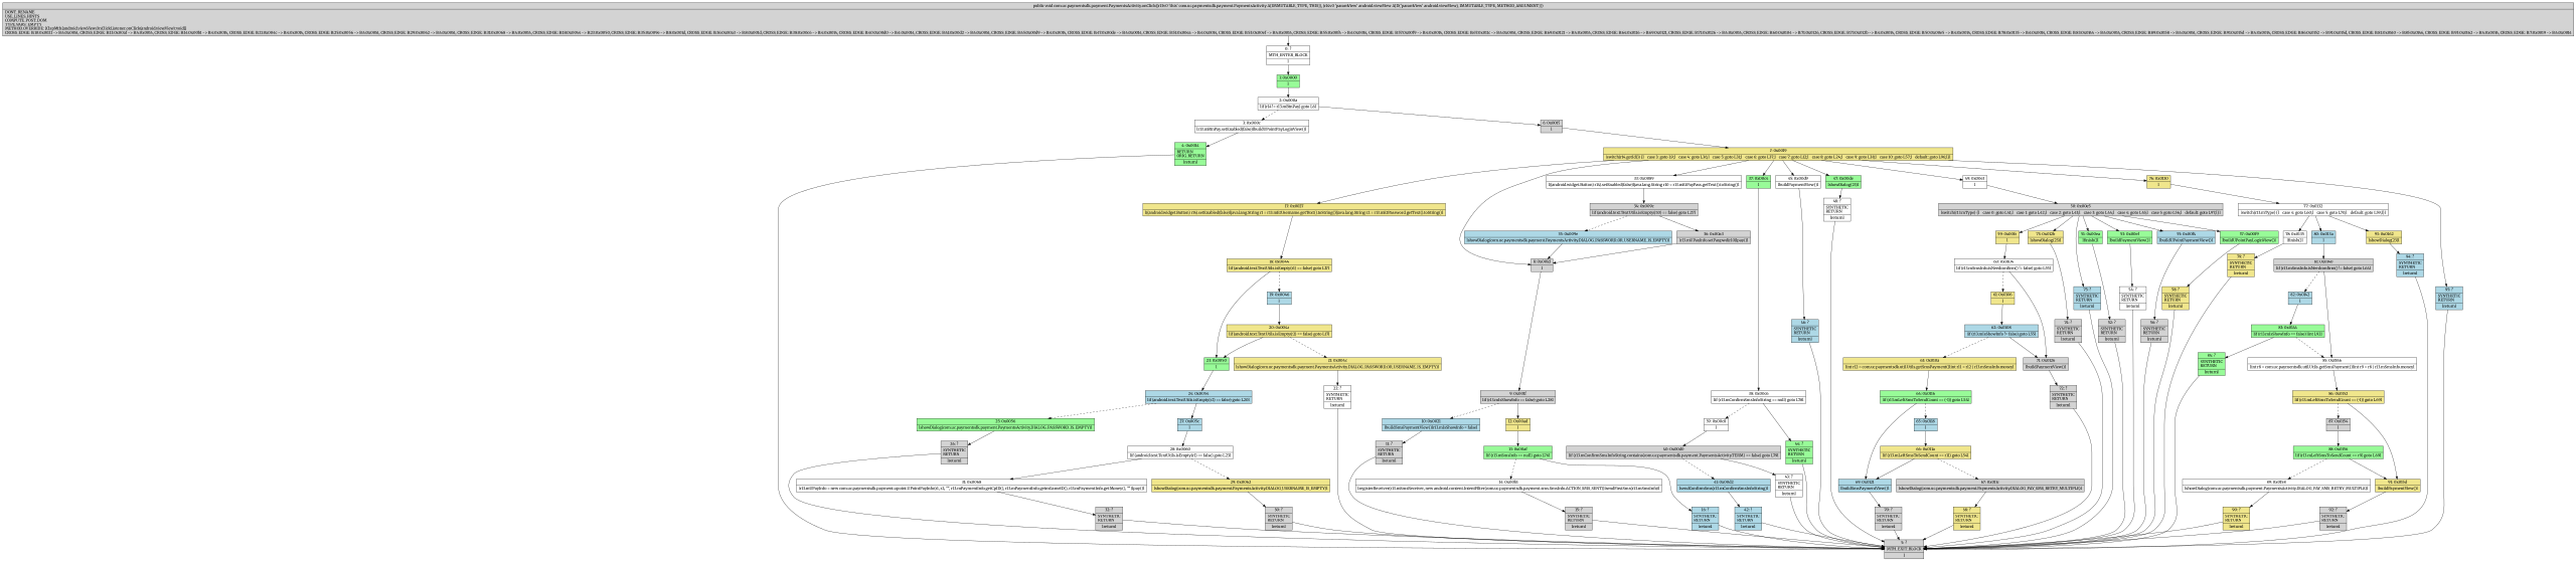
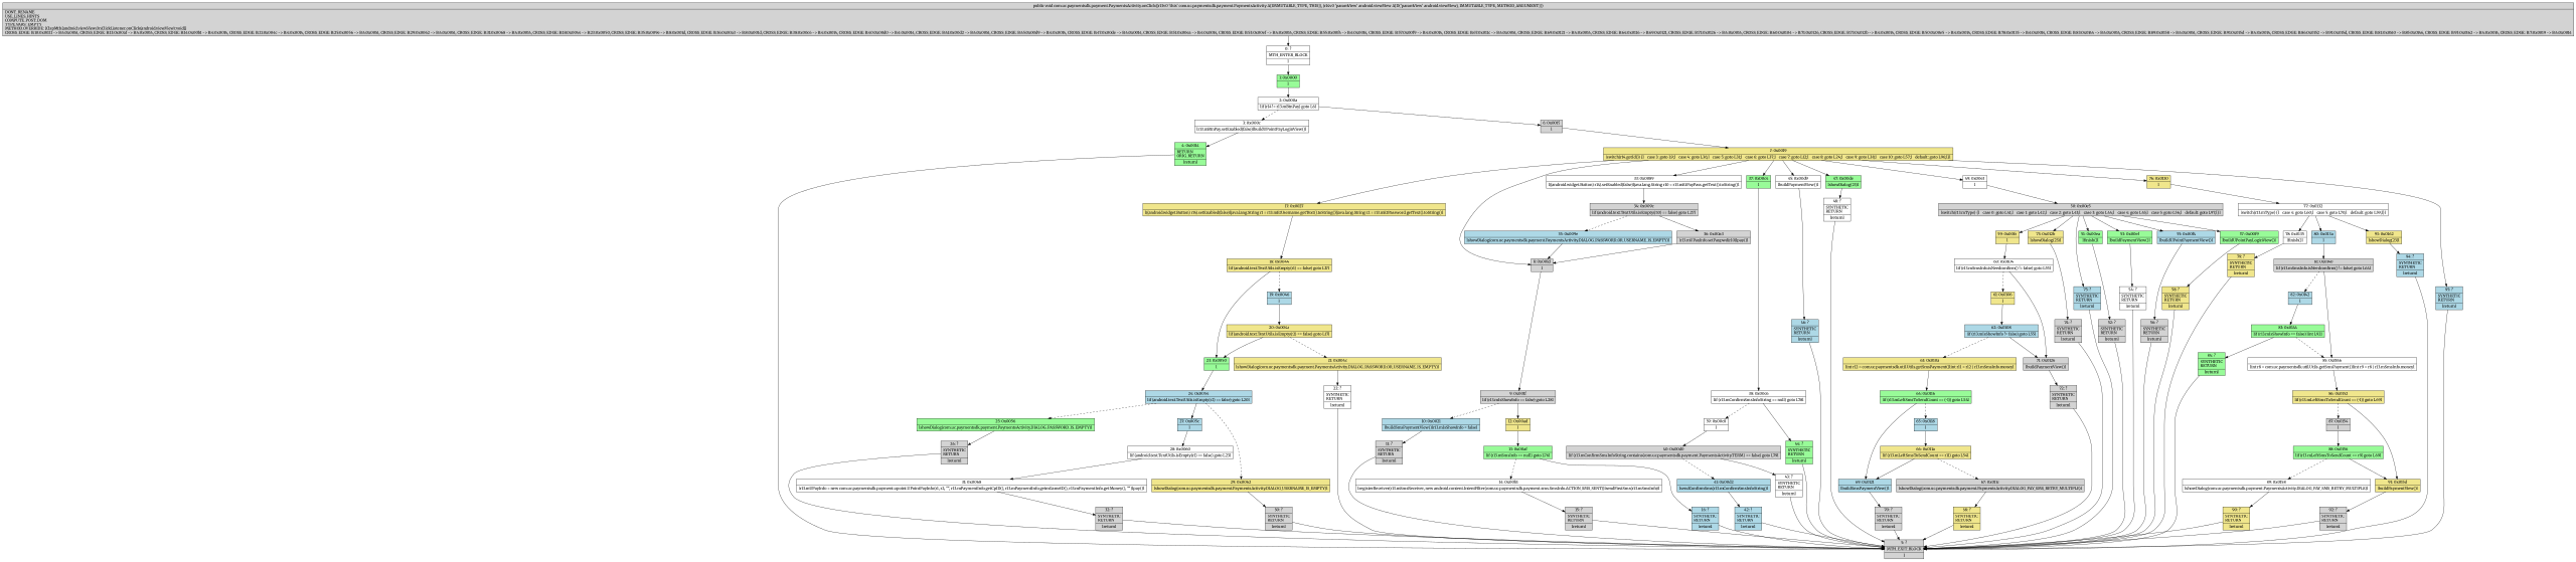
  digraph {
    fontname=Merriweather
    node [fillcolor=lightgrey fontname=Merriweather shape=record style=filled]
    edge [fontname=Merriweather]
    n1 [fillcolor=white label="{0\:\ ?|MTH_ENTER_BLOCK\l|l}"]
    n2 [fillcolor=palegreen label="{1\:\ 0x0000|l}"]
    n3 [fillcolor=white label="{2\:\ 0x000a|lif (r14 != r13.mBtnPay) goto L6l}"]
    n4 [fillcolor=white label="{3\:\ 0x000c|lr13.mBtnPay.setEnabled(false)lbuildUPointPayLoginView()l}"]
    n5 [label="{6\:\ 0x0015|l}"]
    n6 [fillcolor=palegreen label="{4\:\ 0x0014|RETURN\lORIG_RETURN\l|lreturnl}"]
    n7 [fillcolor=khaki label="{7\:\ 0x0019|lswitch(r14.getId()) \{l    case 3: goto L9;l    case 4: goto L36;l    case 5: goto L31;l    case 6: goto L37;l    case 7: goto L12;l    case 8: goto L24;l    case 9: goto L38;l    case 10: goto L57;l    default: goto L96;l\}l}"]
    n8 [label="{5\:\ ?|MTH_EXIT_BLOCK\l|l}"]
    n9 [label="{8\:\ 0x001d|l}"]
    n10 [fillcolor=khaki label="{17\:\ 0x0027|l((android.widget.Button) r14).setEnabled(false)ljava.lang.String r1 = r13.mEtUsername.getText().toString()ljava.lang.String r2 = r13.mEtPassword.getText().toString()l}"]
    n11 [fillcolor=white label="{33\:\ 0x0089|l((android.widget.Button) r14).setEnabled(false)ljava.lang.String r10 = r13.mEtPayPass.getText().toString()l}"]
    n12 [fillcolor=palegreen label="{37\:\ 0x00c4|l}"]
    n13 [fillcolor=white label="{45\:\ 0x00d9|lbuildPaymentView()l}"]
    n14 [fillcolor=palegreen label="{47\:\ 0x00de|lshowDialog(23)l}"]
    n15 [fillcolor=white label="{49\:\ 0x00e3|l}"]
    n16 [fillcolor=khaki label="{76\:\ 0x0130|l}"]
    n17 [fillcolor=lightblue label="{95\:\ ?|SYNTHETIC\lRETURN\l|lreturnl}"]
    n18 [label="{9\:\ 0x001f|lif (r13.mIsShowInfo == false) goto L28l}"]
    n19 [fillcolor=khaki label="{18\:\ 0x0044|lif (android.text.TextUtils.isEmpty(r1) == false) goto L17l}"]
    n20 [label="{34\:\ 0x009c|lif (android.text.TextUtils.isEmpty(r10) == false) goto L27l}"]
    n21 [fillcolor=white label="{38\:\ 0x00c6|lif (r13.mConfirmSmsInfoString == null) goto L78l}"]
    n22 [fillcolor=lightblue label="{46\:\ ?|SYNTHETIC\lRETURN\l|lreturnl}"]
    n23 [fillcolor=white label="{48\:\ ?|SYNTHETIC\lRETURN\l|lreturnl}"]
    n24 [label="{50\:\ 0x00e5|lswitch(r13.mType) \{l    case 0: goto L41;l    case 1: goto L42;l    case 2: goto L43;l    case 3: goto L44;l    case 4: goto L45;l    case 5: goto L56;l    default: goto L97;l\}l}"]
    n25 [fillcolor=white label="{77\:\ 0x0132|lswitch(r13.mType) \{l    case 4: goto L60;l    case 5: goto L70;l    default: goto L59;l\}l}"]
    n26 [fillcolor=lightblue label="{10\:\ 0x0021|lbuildSmsPaymentView()lr13.mIsShowInfo = falsel}"]
    n27 [fillcolor=khaki label="{12\:\ 0x00ad|l}"]
    n28 [label="{11\:\ ?|SYNTHETIC\lRETURN\l|lreturnl}"]
    n29 [fillcolor=palegreen label="{13\:\ 0x00af|lif (r13.mSmsInfo == null) goto L76l}"]
    n30 [fillcolor=white label="{14\:\ 0x00b1|lregisterReceiver(r13.mSmsReceiver, new android.content.IntentFilter(com.uc.paymentsdk.payment.sms.SmsInfo.ACTION_SMS_SENT))lsendFirstSms(r13.mSmsInfo)l}"]
    n31 [fillcolor=lightblue label="{16\:\ ?|SYNTHETIC\lRETURN\l|lreturnl}"]
    n32 [label="{15\:\ ?|SYNTHETIC\lRETURN\l|lreturnl}"]
    n33 [fillcolor=lightblue label="{19\:\ 0x0046|l}"]
    n34 [fillcolor=palegreen label="{23\:\ 0x0050|l}"]
    n35 [fillcolor=khaki label="{20\:\ 0x004a|lif (android.text.TextUtils.isEmpty(r2) == false) goto L17l}"]
    n36 [fillcolor=lightblue label="{24\:\ 0x0054|lif (android.text.TextUtils.isEmpty(r2) == false) goto L20l}"]
    n37 [fillcolor=khaki label="{21\:\ 0x004c|lshowDialog(com.uc.paymentsdk.payment.PaymentsActivity.DIALOG_PASSWORD_OR_USERNAME_IS_EMPTY)l}"]
    n38 [fillcolor=white label="{22\:\ ?|SYNTHETIC\lRETURN\l|lreturnl}"]
    n39 [fillcolor=palegreen label="{25\:\ 0x0056|lshowDialog(com.uc.paymentsdk.payment.PaymentsActivity.DIALOG_PASSWORD_IS_EMPTY)l}"]
    n40 [fillcolor=lightblue label="{27\:\ 0x005c|l}"]
    n41 [label="{26\:\ ?|SYNTHETIC\lRETURN\l|lreturnl}"]
    n42 [fillcolor=white label="{28\:\ 0x0060|lif (android.text.TextUtils.isEmpty(r1) == false) goto L23l}"]
    n43 [fillcolor=khaki label="{29\:\ 0x0062|lshowDialog(com.uc.paymentsdk.payment.PaymentsActivity.DIALOG_USERNAME_IS_EMPTY)l}"]
    n44 [fillcolor=white label="{31\:\ 0x0068|lr13.mUPayInfo = new com.uc.paymentsdk.payment.upoint.UPointPayInfo(r1, r2, \"\", r13.mPaymentInfo.getCpID(), r13.mPaymentInfo.getmGameID(), r13.mPaymentInfo.getMoney(), \"\")lpay()l}"]
    n45 [label="{30\:\ ?|SYNTHETIC\lRETURN\l|lreturnl}"]
    n46 [label="{32\:\ ?|SYNTHETIC\lRETURN\l|lreturnl}"]
    n47 [fillcolor=lightblue label="{35\:\ 0x009e|lshowDialog(com.uc.paymentsdk.payment.PaymentsActivity.DIALOG_PASSWORD_OR_USERNAME_IS_EMPTY)l}"]
    n48 [label="{36\:\ 0x00a3|lr13.mUPayInfo.setPaypwd(r10)lpay()l}"]
    n49 [fillcolor=white label="{39\:\ 0x00c8|l}"]
    n50 [fillcolor=palegreen label="{44\:\ ?|SYNTHETIC\lRETURN\l|lreturnl}"]
    n51 [label="{40\:\ 0x00d0|lif (r13.mConfirmSmsInfoString.contains(com.uc.paymentsdk.payment.PaymentsActivity.TERM) == false) goto L79l}"]
    n52 [fillcolor=lightblue label="{41\:\ 0x00d2|lsendConfirmSms(r13.mConfirmSmsInfoString)l}"]
    n53 [fillcolor=white label="{43\:\ ?|SYNTHETIC\lRETURN\l|lreturnl}"]
    n54 [fillcolor=lightblue label="{42\:\ ?|SYNTHETIC\lRETURN\l|lreturnl}"]
    n55 [fillcolor=palegreen label="{51\:\ 0x00ea|lfinish()l}"]
    n56 [fillcolor=palegreen label="{53\:\ 0x00ef|lbuildPaymentView()l}"]
    n57 [fillcolor=lightblue label="{55\:\ 0x00f4|lbuildUPointPaymentView()l}"]
    n58 [fillcolor=palegreen label="{57\:\ 0x00f9|lbuildUPointPayLoginView()l}"]
    n59 [fillcolor=khaki label="{59\:\ 0x00fe|l}"]
    n60 [fillcolor=khaki label="{73\:\ 0x012b|lshowDialog(23)l}"]
    n61 [fillcolor=lightblue label="{75\:\ ?|SYNTHETIC\lRETURN\l|lreturnl}"]
    n62 [label="{52\:\ ?|SYNTHETIC\lRETURN\l|lreturnl}"]
    n63 [fillcolor=white label="{54\:\ ?|SYNTHETIC\lRETURN\l|lreturnl}"]
    n64 [label="{56\:\ ?|SYNTHETIC\lRETURN\l|lreturnl}"]
    n65 [fillcolor=khaki label="{58\:\ ?|SYNTHETIC\lRETURN\l|lreturnl}"]
    n66 [fillcolor=white label="{60\:\ 0x0104|lif (r13.mSmsInfo.isNeedconfirm() != false) goto L55l}"]
    n67 [label="{74\:\ ?|SYNTHETIC\lRETURN\l|lreturnl}"]
    n68 [fillcolor=khaki label="{61\:\ 0x0106|l}"]
    n69 [label="{71\:\ 0x0126|lbuildPaymentView()l}"]
    n70 [fillcolor=lightblue label="{62\:\ 0x0108|lif (r13.mIsShowInfo != false) goto L55l}"]
    n71 [label="{72\:\ ?|SYNTHETIC\lRETURN\l|lreturnl}"]
    n72 [fillcolor=khaki label="{63\:\ 0x010a|lint r12 = com.uc.paymentsdk.util.Utils.getSmsPayment()lint r11 = r12 \/ r13.mSmsInfo.moneyl}"]
    n73 [fillcolor=palegreen label="{64\:\ 0x0116|lif (r13.mLeftSmsToSendCount == (\-1)) goto L54l}"]
    n74 [fillcolor=lightblue label="{65\:\ 0x0118|l}"]
    n75 [fillcolor=lightblue label="{69\:\ 0x0121|lbuildSmsPaymentView()l}"]
    n76 [fillcolor=khaki label="{66\:\ 0x011a|lif (r13.mLeftSmsToSendCount == r11) goto L54l}"]
    n77 [label="{70\:\ ?|SYNTHETIC\lRETURN\l|lreturnl}"]
    n78 [label="{67\:\ 0x011c|lshowDialog(com.uc.paymentsdk.payment.PaymentsActivity.DIALOG_PAY_SMS_RETRY_MULTIPLE)l}"]
    n79 [fillcolor=khaki label="{68\:\ ?|SYNTHETIC\lRETURN\l|lreturnl}"]
    n80 [fillcolor=white label="{78\:\ 0x0135|lfinish()l}"]
    n81 [fillcolor=lightblue label="{80\:\ 0x013a|l}"]
    n82 [fillcolor=khaki label="{93\:\ 0x0162|lshowDialog(23)l}"]
    n83 [fillcolor=khaki label="{79\:\ ?|SYNTHETIC\lRETURN\l|lreturnl}"]
    n84 [label="{81\:\ 0x0140|lif (r13.mSmsInfo.isNeedconfirm() != false) goto L64l}"]
    n85 [fillcolor=lightblue label="{94\:\ ?|SYNTHETIC\lRETURN\l|lreturnl}"]
    n86 [fillcolor=lightblue label="{82\:\ 0x0142|l}"]
    n87 [fillcolor=white label="{85\:\ 0x0146|lint r8 = com.uc.paymentsdk.util.Utils.getSmsPayment()lint r9 = r8 \/ r13.mSmsInfo.moneyl}"]
    n88 [fillcolor=palegreen label="{83\:\ 0x0144|lif (r13.mIsShowInfo == false) lint L92l}"]
    n89 [fillcolor=khaki label="{86\:\ 0x0152|lif (r13.mLeftSmsToSendCount == (\-1)) goto L69l}"]
    n90 [fillcolor=palegreen label="{84\:\ ?|SYNTHETIC\lRETURN\l|lreturnl}"]
    n91 [label="{87\:\ 0x0154|l}"]
    n92 [fillcolor=khaki label="{91\:\ 0x015d|lbuildPaymentView()l}"]
    n93 [fillcolor=palegreen label="{88\:\ 0x0156|lif (r13.mLeftSmsToSendCount == r9) goto L69l}"]
    n94 [label="{92\:\ ?|SYNTHETIC\lRETURN\l|lreturnl}"]
    n95 [fillcolor=white label="{89\:\ 0x0158|lshowDialog(com.uc.paymentsdk.payment.PaymentsActivity.DIALOG_PAY_SMS_RETRY_MULTIPLE)l}"]
    n96 [fillcolor=khaki label="{90\:\ ?|SYNTHETIC\lRETURN\l|lreturnl}"]
    n97 [label="{public void com.uc.paymentsdk.payment.PaymentsActivity.onClick((r13v0 'this' com.uc.paymentsdk.payment.PaymentsActivity A[IMMUTABLE_TYPE, THIS]), (r14v0 'paramView' android.view.View A[D('paramView' android.view.View), IMMUTABLE_TYPE, METHOD_ARGUMENT]))  | DONT_RENAME\lUSE_LINES_HINTS\lCOMPUTE_POST_DOM\lTYPE_VARS: EMPTY\lMETHOD_OVERRIDE: [ClspMth\{android.view.View.OnClickListener.onClick(android.view.View):void\}]\lCROSS_EDGE: B:10:0x0021 \-\> B:4:0x0014, CROSS_EDGE: B:13:0x00af \-\> B:4:0x0014, CROSS_EDGE: B:14:0x00b1 \-\> B:4:0x0014, CROSS_EDGE: B:21:0x004c \-\> B:4:0x0014, CROSS_EDGE: B:25:0x0056 \-\> B:4:0x0014, CROSS_EDGE: B:29:0x0062 \-\> B:4:0x0014, CROSS_EDGE: B:31:0x0068 \-\> B:4:0x0014, CROSS_EDGE: B:18:0x0044 \-\> B:23:0x0050, CROSS_EDGE: B:35:0x009e \-\> B:8:0x001d, CROSS_EDGE: B:36:0x00a3 \-\> B:8:0x001d, CROSS_EDGE: B:38:0x00c6 \-\> B:4:0x0014, CROSS_EDGE: B:40:0x00d0 \-\> B:4:0x0014, CROSS_EDGE: B:41:0x00d2 \-\> B:4:0x0014, CROSS_EDGE: B:45:0x00d9 \-\> B:4:0x0014, CROSS_EDGE: B:47:0x00de \-\> B:4:0x0014, CROSS_EDGE: B:51:0x00ea \-\> B:4:0x0014, CROSS_EDGE: B:53:0x00ef \-\> B:4:0x0014, CROSS_EDGE: B:55:0x00f4 \-\> B:4:0x0014, CROSS_EDGE: B:57:0x00f9 \-\> B:4:0x0014, CROSS_EDGE: B:67:0x011c \-\> B:4:0x0014, CROSS_EDGE: B:69:0x0121 \-\> B:4:0x0014, CROSS_EDGE: B:64:0x0116 \-\> B:69:0x0121, CROSS_EDGE: B:71:0x0126 \-\> B:4:0x0014, CROSS_EDGE: B:60:0x0104 \-\> B:71:0x0126, CROSS_EDGE: B:73:0x012b \-\> B:4:0x0014, CROSS_EDGE: B:50:0x00e5 \-\> B:4:0x0014, CROSS_EDGE: B:78:0x0135 \-\> B:4:0x0014, CROSS_EDGE: B:83:0x0144 \-\> B:4:0x0014, CROSS_EDGE: B:89:0x0158 \-\> B:4:0x0014, CROSS_EDGE: B:91:0x015d \-\> B:4:0x0014, CROSS_EDGE: B:86:0x0152 \-\> B:91:0x015d, CROSS_EDGE: B:81:0x0140 \-\> B:85:0x0146, CROSS_EDGE: B:93:0x0162 \-\> B:4:0x0014, CROSS_EDGE: B:7:0x0019 \-\> B:4:0x0014\l}"]
    n1 -> n2
    n2 -> n3
    n3 -> n4 [style=dashed]
    n3 -> n5
    n4 -> n6
    n5 -> n7
    n6 -> n8
    n7 -> n9
    n7 -> n10
    n7 -> n11
    n7 -> n12
    n7 -> n13
    n7 -> n14
    n7 -> n15
    n7 -> n16
    n7 -> n17
    n9 -> n18
    n10 -> n19
    n11 -> n20
    n12 -> n21
    n13 -> n22
    n14 -> n23
    n15 -> n24
    n16 -> n25
    n17 -> n8
    n18 -> n26 [style=dashed]
    n18 -> n27
    n19 -> n33 [style=dashed]
    n19 -> n34
    n20 -> n47 [style=dashed]
    n20 -> n48
    n21 -> n49 [style=dashed]
    n21 -> n50
    n22 -> n8
    n23 -> n8
    n24 -> n55
    n24 -> n56
    n24 -> n57
    n24 -> n58
    n24 -> n59
    n24 -> n60
    n24 -> n61
    n25 -> n80
    n25 -> n81
    n25 -> n82
    n26 -> n28
    n27 -> n29
    n28 -> n8
    n29 -> n30 [style=dashed]
    n29 -> n31
    n30 -> n32
    n31 -> n8
    n32 -> n8
    n33 -> n35
    n34 -> n36
    n35 -> n34
    n35 -> n37 [style=dashed]
    n36 -> n39 [style=dashed]
    n36 -> n40
    n37 -> n38
    n38 -> n8
    n39 -> n41
    n40 -> n42
    n41 -> n8
-   n42 -> n43 [style=dashed]
+   n36 -> n43 [style=dashed]
    n42 -> n44
    n43 -> n45
    n44 -> n46
    n45 -> n8
    n46 -> n8
    n47 -> n9
    n48 -> n9
    n49 -> n51
    n50 -> n8
    n51 -> n52 [style=dashed]
    n51 -> n53
    n52 -> n54
    n53 -> n8
    n54 -> n8
    n55 -> n62
    n56 -> n63
    n57 -> n64
    n58 -> n65
    n59 -> n66
    n60 -> n67
    n61 -> n8
    n62 -> n8
    n63 -> n8
    n64 -> n8
    n65 -> n8
    n66 -> n68 [style=dashed]
    n66 -> n69
    n67 -> n8
    n68 -> n70
    n69 -> n71
    n70 -> n69
    n70 -> n72 [style=dashed]
    n71 -> n8
    n72 -> n73
    n73 -> n74 [style=dashed]
    n73 -> n75
    n74 -> n76
    n75 -> n77
    n76 -> n75
    n76 -> n78 [style=dashed]
    n77 -> n8
    n78 -> n79
    n79 -> n8
    n80 -> n83
    n81 -> n84
    n82 -> n85
    n83 -> n8
    n84 -> n86 [style=dashed]
    n84 -> n87
    n85 -> n8
    n86 -> n88
    n87 -> n89
    n88 -> n87 [style=dashed]
    n88 -> n90
    n89 -> n91 [style=dashed]
    n89 -> n92
    n90 -> n8
    n91 -> n93
    n92 -> n94
    n93 -> n92
    n93 -> n95 [style=dashed]
    n94 -> n8
    n95 -> n96
    n96 -> n8
    n97 -> n1
  }
